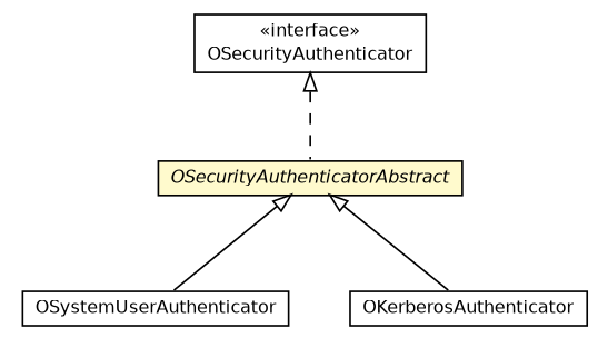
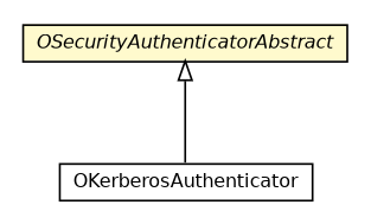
  digraph {
    nodesep=0.25
    ranksep=0.5
    node [fontcolor=black fontname=Helvetica fontsize=10.0 shape=plaintext]
    edge [arrowtail=empty dir=back fontname=Helvetica fontsize=10 headport=p labelfontname=Helvetica labelfontsize=10 tailport=p]
    n1 [label=<<table title="com.orientechnologies.orient.server.security.OSecurityAuthenticatorAbstract" border="0" cellborder="1" cellspacing="0" cellpadding="2" port="p" bgcolor="lemonChiffon" href="./OSecurityAuthenticatorAbstract.html"> 		<tr><td><table border="0" cellspacing="0" cellpadding="1"> <tr><td align="center" balign="center"><font face="Helvetica-Oblique"> OSecurityAuthenticatorAbstract </font></td></tr> 		</table></td></tr> 		</table>>]
-   n2 [label=<<table title="com.orientechnologies.orient.server.security.authenticator.OSystemUserAuthenticator" border="0" cellborder="1" cellspacing="0" cellpadding="2" port="p" href="./authenticator/OSystemUserAuthenticator.html"> 		<tr><td><table border="0" cellspacing="0" cellpadding="1"> <tr><td align="center" balign="center"> OSystemUserAuthenticator </td></tr> 		</table></td></tr> 		</table>>]
    n3 [label=<<table title="com.orientechnologies.security.kerberos.OKerberosAuthenticator" border="0" cellborder="1" cellspacing="0" cellpadding="2" port="p" href="../../../security/kerberos/OKerberosAuthenticator.html"> 		<tr><td><table border="0" cellspacing="0" cellpadding="1"> <tr><td align="center" balign="center"> OKerberosAuthenticator </td></tr> 		</table></td></tr> 		</table>>]
-   n4 [label=<<table title="com.orientechnologies.orient.server.security.OSecurityAuthenticator" border="0" cellborder="1" cellspacing="0" cellpadding="2" port="p" href="./OSecurityAuthenticator.html"> 		<tr><td><table border="0" cellspacing="0" cellpadding="1"> <tr><td align="center" balign="center"> &#171;interface&#187; </td></tr> <tr><td align="center" balign="center"> OSecurityAuthenticator </td></tr> 		</table></td></tr> 		</table>>]
-   n1 -> n2
    n1 -> n3
-   n4 -> n1 [style=dashed]
  }
